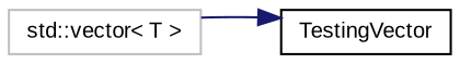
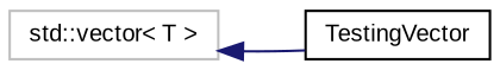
  digraph {
    rankdir=LR
    fontname="Liberation Sans"
    node [fontname="Liberation Sans" fontsize=10 shape=record]
    n1 [color=grey75 height=0.2 label="std::vector\< T \>" width=0.4]
    n2 [color=black height=0.2 label=TestingVector width=0.4]
-   n2 -> n1 [color=midnightblue dir=back fontname="Liberation Sans" fontsize=10 labelfontname=Helvetica labelfontsize=10 style=solid]
+   n1 -> n2 [color=midnightblue dir=back fontname="Liberation Sans" fontsize=10 labelfontname=Helvetica labelfontsize=10 style=solid]
  }
